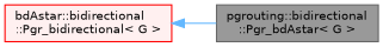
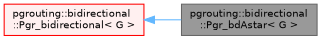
  digraph {
    rankdir=LR
    node [fontname=Helvetica fontsize=10 shape=box style=filled]
    n1 [color=gray40 fillcolor=grey60 fontcolor=black height=0.2 label="pgrouting::bidirectional\l::Pgr_bdAstar\< G \>" width=0.4]
-   n2 [color=red fillcolor="#FFF0F0" height=0.2 label="bdAstar::bidirectional\l::Pgr_bidirectional\< G \>" width=0.4]
+   n2 [color=red fillcolor="#FFF0F0" height=0.2 label="pgrouting::bidirectional\l::Pgr_bidirectional\< G \>" width=0.4]
    n2 -> n1 [color=steelblue1 dir=back fontname=Helvetica fontsize=10 labelfontname=Helvetica labelfontsize=10 style=solid]
  }
